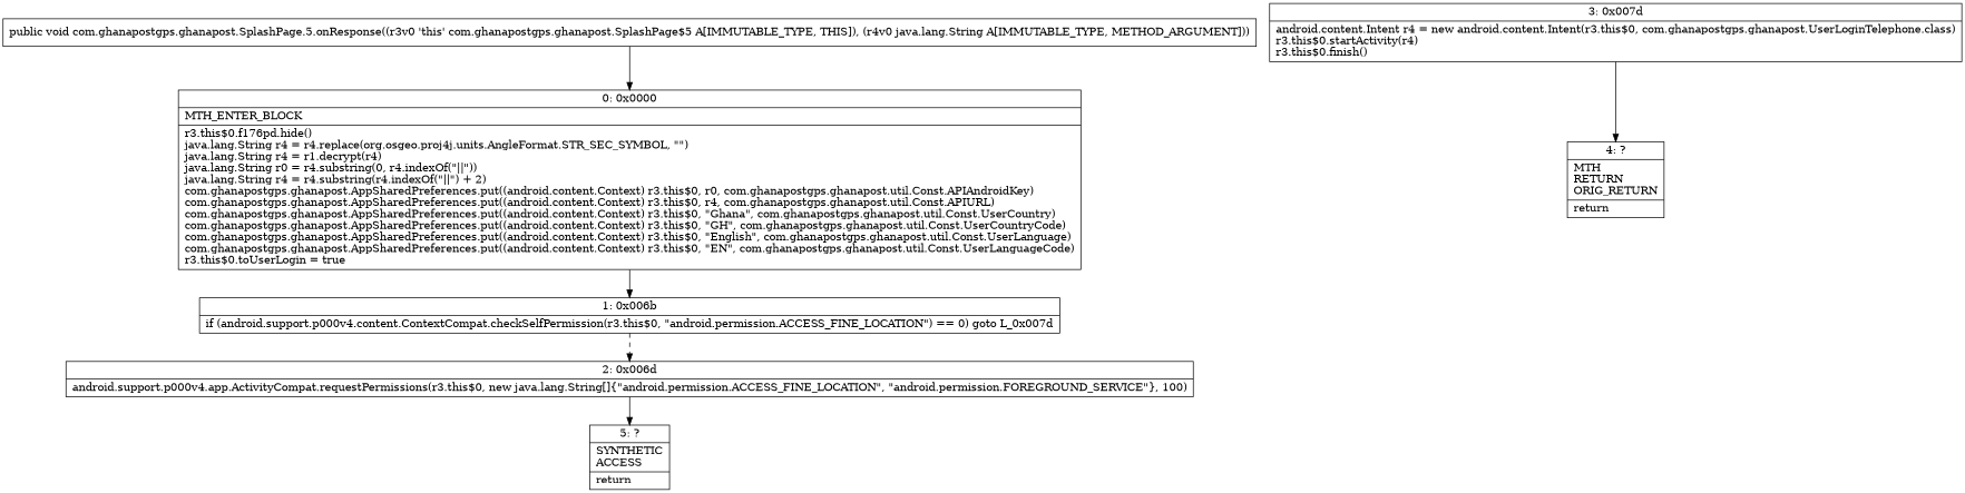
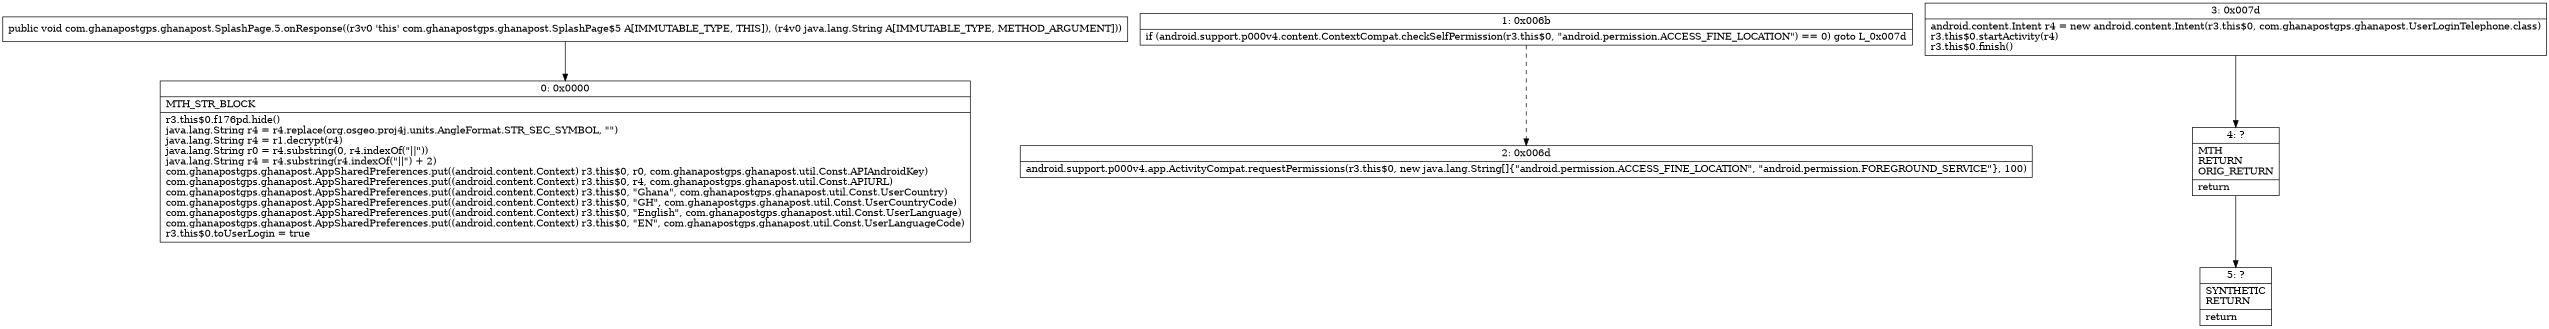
  digraph {
    node [shape=record]
-   n1 [label="{0\:\ 0x0000|MTH_ENTER_BLOCK\l|r3.this$0.f176pd.hide()\ljava.lang.String r4 = r4.replace(org.osgeo.proj4j.units.AngleFormat.STR_SEC_SYMBOL, \"\")\ljava.lang.String r4 = r1.decrypt(r4)\ljava.lang.String r0 = r4.substring(0, r4.indexOf(\"\|\|\"))\ljava.lang.String r4 = r4.substring(r4.indexOf(\"\|\|\") + 2)\lcom.ghanapostgps.ghanapost.AppSharedPreferences.put((android.content.Context) r3.this$0, r0, com.ghanapostgps.ghanapost.util.Const.APIAndroidKey)\lcom.ghanapostgps.ghanapost.AppSharedPreferences.put((android.content.Context) r3.this$0, r4, com.ghanapostgps.ghanapost.util.Const.APIURL)\lcom.ghanapostgps.ghanapost.AppSharedPreferences.put((android.content.Context) r3.this$0, \"Ghana\", com.ghanapostgps.ghanapost.util.Const.UserCountry)\lcom.ghanapostgps.ghanapost.AppSharedPreferences.put((android.content.Context) r3.this$0, \"GH\", com.ghanapostgps.ghanapost.util.Const.UserCountryCode)\lcom.ghanapostgps.ghanapost.AppSharedPreferences.put((android.content.Context) r3.this$0, \"English\", com.ghanapostgps.ghanapost.util.Const.UserLanguage)\lcom.ghanapostgps.ghanapost.AppSharedPreferences.put((android.content.Context) r3.this$0, \"EN\", com.ghanapostgps.ghanapost.util.Const.UserLanguageCode)\lr3.this$0.toUserLogin = true\l}"]
+   n1 [label="{0\:\ 0x0000|MTH_STR_BLOCK\l|r3.this$0.f176pd.hide()\ljava.lang.String r4 = r4.replace(org.osgeo.proj4j.units.AngleFormat.STR_SEC_SYMBOL, \"\")\ljava.lang.String r4 = r1.decrypt(r4)\ljava.lang.String r0 = r4.substring(0, r4.indexOf(\"\|\|\"))\ljava.lang.String r4 = r4.substring(r4.indexOf(\"\|\|\") + 2)\lcom.ghanapostgps.ghanapost.AppSharedPreferences.put((android.content.Context) r3.this$0, r0, com.ghanapostgps.ghanapost.util.Const.APIAndroidKey)\lcom.ghanapostgps.ghanapost.AppSharedPreferences.put((android.content.Context) r3.this$0, r4, com.ghanapostgps.ghanapost.util.Const.APIURL)\lcom.ghanapostgps.ghanapost.AppSharedPreferences.put((android.content.Context) r3.this$0, \"Ghana\", com.ghanapostgps.ghanapost.util.Const.UserCountry)\lcom.ghanapostgps.ghanapost.AppSharedPreferences.put((android.content.Context) r3.this$0, \"GH\", com.ghanapostgps.ghanapost.util.Const.UserCountryCode)\lcom.ghanapostgps.ghanapost.AppSharedPreferences.put((android.content.Context) r3.this$0, \"English\", com.ghanapostgps.ghanapost.util.Const.UserLanguage)\lcom.ghanapostgps.ghanapost.AppSharedPreferences.put((android.content.Context) r3.this$0, \"EN\", com.ghanapostgps.ghanapost.util.Const.UserLanguageCode)\lr3.this$0.toUserLogin = true\l}"]
    n2 [label="{1\:\ 0x006b|if (android.support.p000v4.content.ContextCompat.checkSelfPermission(r3.this$0, \"android.permission.ACCESS_FINE_LOCATION\") == 0) goto L_0x007d\l}"]
    n3 [label="{2\:\ 0x006d|android.support.p000v4.app.ActivityCompat.requestPermissions(r3.this$0, new java.lang.String[]\{\"android.permission.ACCESS_FINE_LOCATION\", \"android.permission.FOREGROUND_SERVICE\"\}, 100)\l}"]
-   n4 [label="{5\:\ ?|SYNTHETIC\lACCESS\l|return\l}"]
+   n4 [label="{5\:\ ?|SYNTHETIC\lRETURN\l|return\l}"]
    n5 [label="{3\:\ 0x007d|android.content.Intent r4 = new android.content.Intent(r3.this$0, com.ghanapostgps.ghanapost.UserLoginTelephone.class)\lr3.this$0.startActivity(r4)\lr3.this$0.finish()\l}"]
    n6 [label="{4\:\ ?|MTH\lRETURN\lORIG_RETURN\l|return\l}"]
    n7 [label="{public void com.ghanapostgps.ghanapost.SplashPage.5.onResponse((r3v0 'this' com.ghanapostgps.ghanapost.SplashPage$5 A[IMMUTABLE_TYPE, THIS]), (r4v0 java.lang.String A[IMMUTABLE_TYPE, METHOD_ARGUMENT])) }"]
-   n1 -> n2
    n2 -> n3 [style=dashed]
-   n3 -> n4
+   n6 -> n4
    n5 -> n6
    n7 -> n1
  }
